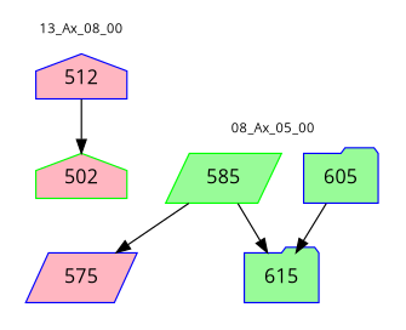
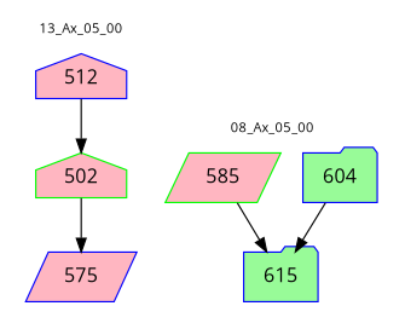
  digraph {
    fontname="Open Sans"
    node [color=blue fillcolor=lightpink fontname="Open Sans" shape=house style=filled]
    edge [color=black fontname="Open Sans"]
    n1 [label=512]
    n2 [color=green label=502]
    n3 [label=575 shape=parallelogram]
-   n4 [fillcolor=palegreen label=605 shape=folder]
-   n5 [color=green fillcolor=palegreen label=585 shape=parallelogram]
+   n4 [fillcolor=palegreen label=604 shape=folder]
+   n5 [color=green label=585 shape=parallelogram]
    n6 [fillcolor=palegreen label=615 shape=folder]
    subgraph cluster_1 {
      color=white
      fontsize=10
-     label="13_Ax_08_00"
+     label="13_Ax_05_00"
      n1
      n2
      n3
    }
    subgraph cluster_2 {
      color=white
      fontsize=10
      label="08_Ax_05_00"
      n4
      n5
      n6
    }
    n1 -> n2
-   n5 -> n3
+   n2 -> n3
    n4 -> n6
    n5 -> n6
  }
